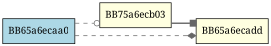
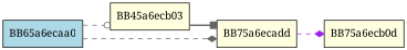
  digraph {
    fontname="Noto Serif"
    rankdir=LR
    splines=ortho
    node [fillcolor=lightyellow fontname="Noto Serif" shape=box style=filled]
    edge [arrowhead=diamond color=gray40 fontname="Noto Serif" style=dashed]
    n1 [fillcolor=lightblue label=BB65a6ecaa0]
-   BB75a6ecb03
-   BB75a6ecadd [label=BB65a6ecadd]
+   BB75a6ecb03 [label=BB45a6ecb03]
+   BB75a6ecadd
+   BB75a6ecb0d
    n1 -> BB75a6ecb03 [arrowhead=odot]
    n1 -> BB75a6ecadd
    BB75a6ecb03 -> BB75a6ecadd [arrowhead=box style=bold]
+   BB75a6ecadd -> BB75a6ecb0d [color=purple]
  }
